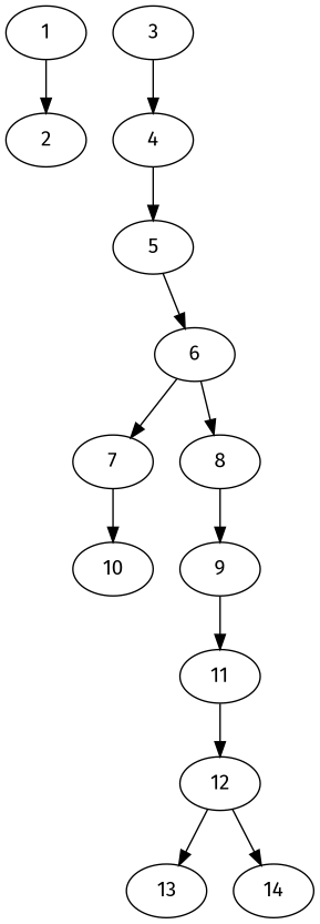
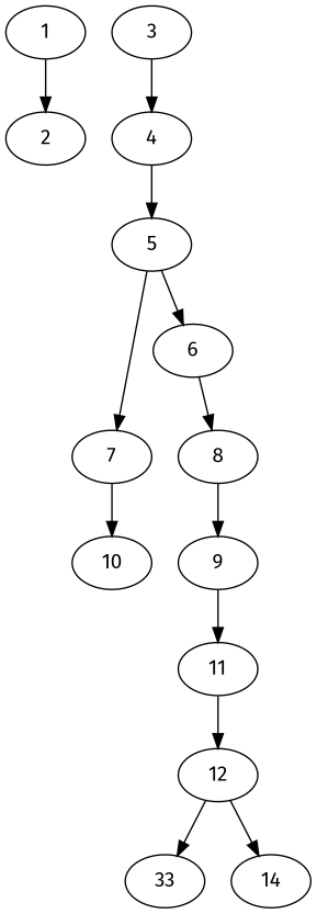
  digraph {
    fontname="Fira Sans"
    node [alpha=0.12 fontname="Fira Sans"]
    edge [fontname="Fira Sans"]
    1 [alpha=0.18 expect_size=184146722816000000]
    2 [alpha=0.07 expect_size=30492550681115]
    3 [alpha=0.03 expect_size=3901743687465435136]
    4 [alpha=0.05 expect_size=1690349800979257]
    5 [alpha=0.19 expect_size=1852095034002767872]
    6 [alpha=0.10 expect_size=4592046203190086]
    7 [alpha=0.11 expect_size=1028571914940973056]
    8 [alpha=0.00 expect_size=16991506858924504]
    10 [expect_size=340312237255040]
    9 [alpha=0.06 expect_size=750250717188483]
    11 [alpha=0.10 expect_size=112519866753220608]
    12 [alpha=0.11 expect_size=6461875835069540]
-   13 [expect_size=49302604419913]
+   13 [expect_size=49302604419913 label=33]
    14 [expect_size=1056312031288587]
    1 -> 2
    3 -> 4
    4 -> 5
    5 -> 6
-   6 -> 7
+   5 -> 7
    6 -> 8
    7 -> 10
    8 -> 9
    9 -> 11
    11 -> 12
    12 -> 13
    12 -> 14
  }
